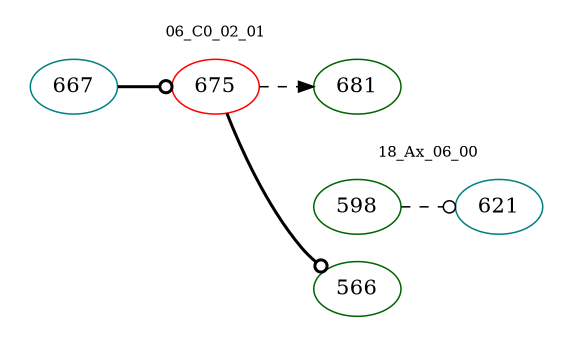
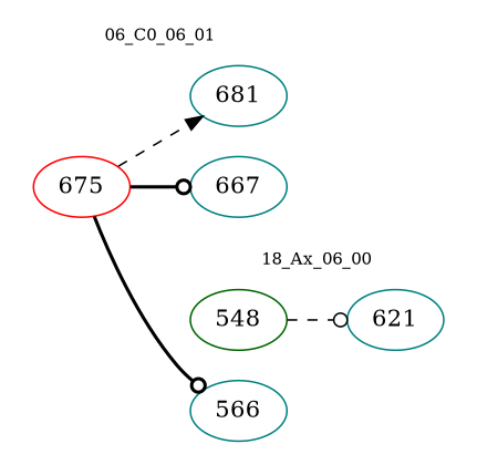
  digraph {
    rankdir=LR
    node [color=teal]
    edge [arrowhead=odot color=black style=dashed]
-   n1 [color=darkgreen label=598]
-   n2 [color=darkgreen label=566]
+   n1 [color=darkgreen label=548]
+   n2 [label=566]
    n3 [label=621]
    n4 [color=red label=675]
    n5 [label=667]
-   n6 [color=darkgreen label=681]
+   n6 [label=681]
    subgraph cluster_1 {
      color=white
      fontsize=10
      label="18_Ax_06_00"
      n1
      n2
      n3
    }
    subgraph cluster_2 {
      color=white
      fontsize=10
-     label="06_C0_02_01"
+     label="06_C0_06_01"
      n4
      n5
      n6
    }
    n1 -> n3
    n4 -> n2 [style=bold]
-   n5 -> n4 [style=bold]
+   n4 -> n5 [style=bold]
    n4 -> n6 [arrowhead=normal]
  }
